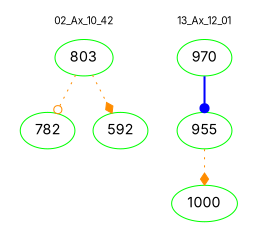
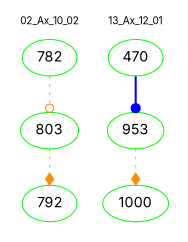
  digraph {
    fontname=Inter
    node [color=green fontname=Inter]
    edge [arrowhead=diamond color=darkorange fontname=Inter style=dotted]
    n1 [label=803]
    n2 [label=782]
-   n3 [label=592]
-   n4 [label=970]
-   n5 [label=955]
+   n3 [label=792]
+   n4 [label=470]
+   n5 [label=953]
    n6 [label=1000]
    subgraph cluster_1 {
      color=white
      fontsize=10
-     label="02_Ax_10_42"
+     label="02_Ax_10_02"
      n1
      n2
      n3
    }
    subgraph cluster_2 {
      color=white
      fontsize=10
      label="13_Ax_12_01"
      n4
      n5
      n6
    }
-   n1 -> n2 [arrowhead=odot]
+   n2 -> n1 [arrowhead=odot]
    n1 -> n3
    n4 -> n5 [arrowhead=dot color=blue style=bold]
    n5 -> n6
  }
